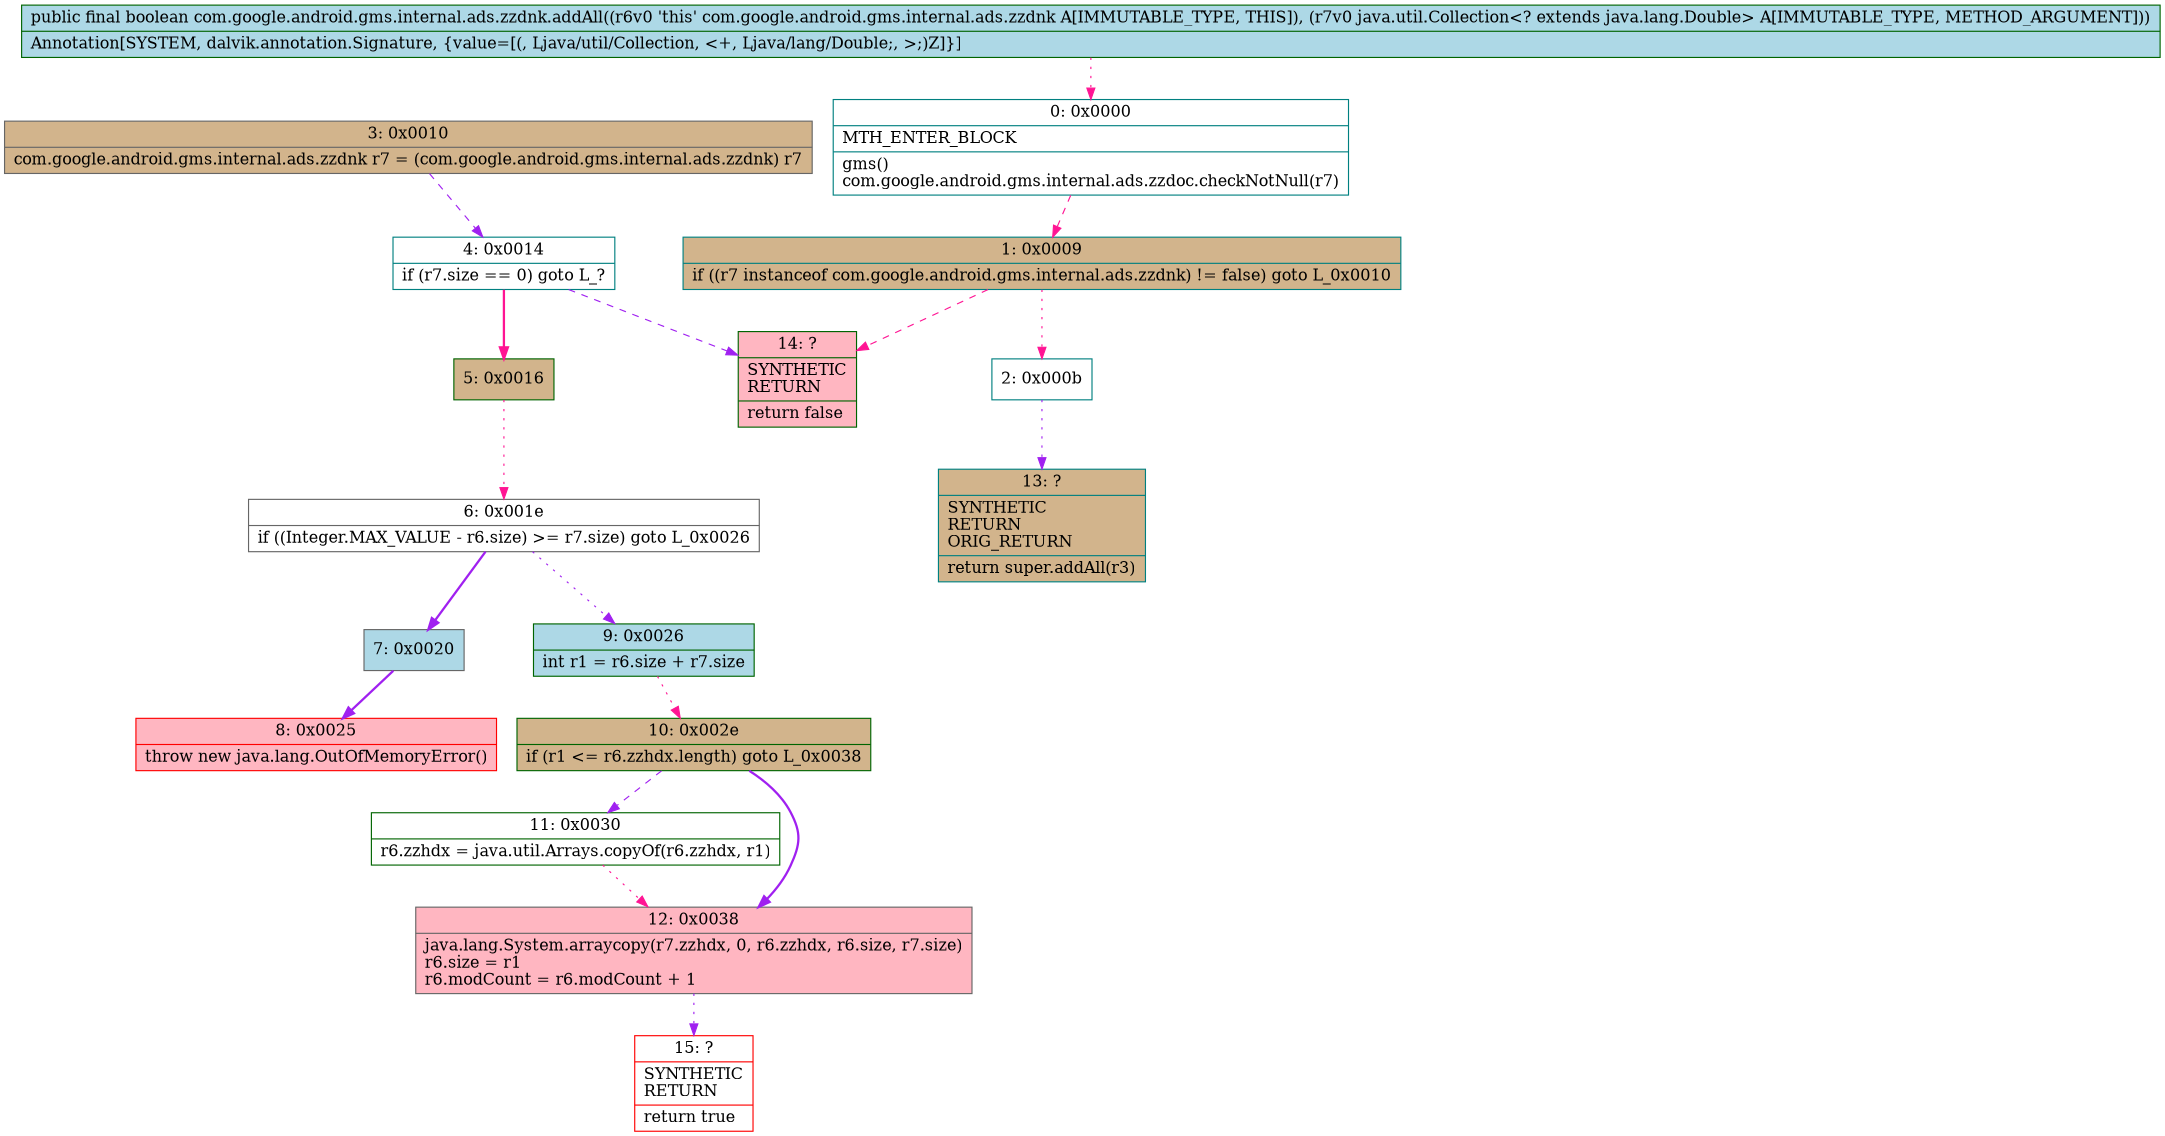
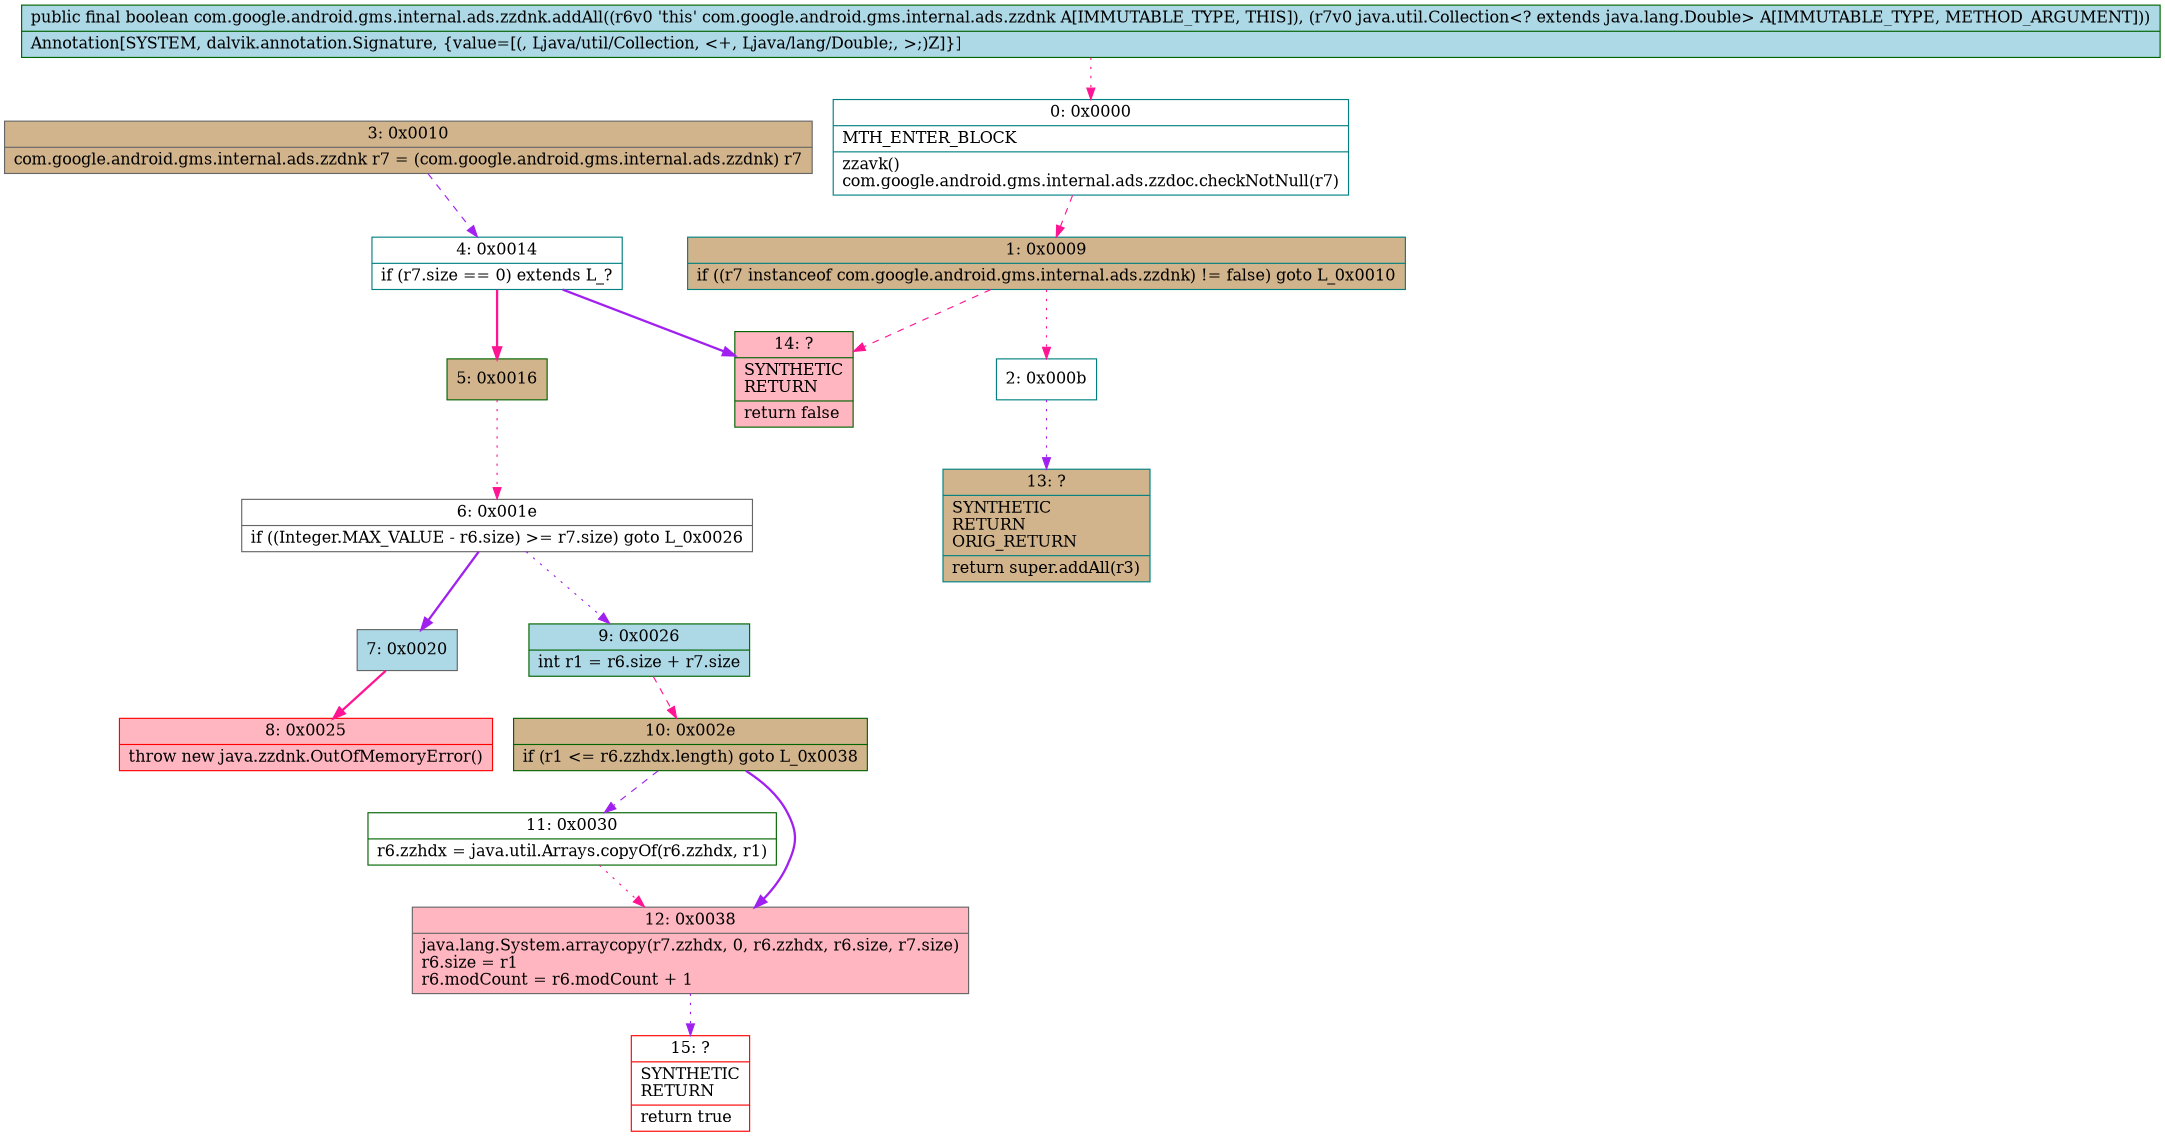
  digraph {
    fontname="DejaVu Serif"
    node [color=darkgreen fillcolor=white fontname="DejaVu Serif" shape=record style=filled]
    edge [color=deeppink fontname="DejaVu Serif" style=dotted]
-   n1 [color=teal label="{0\:\ 0x0000|MTH_ENTER_BLOCK\l|gms()\lcom.google.android.gms.internal.ads.zzdoc.checkNotNull(r7)\l}"]
+   n1 [color=teal label="{0\:\ 0x0000|MTH_ENTER_BLOCK\l|zzavk()\lcom.google.android.gms.internal.ads.zzdoc.checkNotNull(r7)\l}"]
    n2 [color=teal fillcolor=tan label="{1\:\ 0x0009|if ((r7 instanceof com.google.android.gms.internal.ads.zzdnk) != false) goto L_0x0010\l}"]
    n3 [color=teal label="{2\:\ 0x000b}"]
    n4 [fillcolor=lightpink label="{14\:\ ?|SYNTHETIC\lRETURN\l|return false\l}"]
    n5 [color=teal fillcolor=tan label="{13\:\ ?|SYNTHETIC\lRETURN\lORIG_RETURN\l|return super.addAll(r3)\l}"]
    n6 [color=gray40 fillcolor=tan label="{3\:\ 0x0010|com.google.android.gms.internal.ads.zzdnk r7 = (com.google.android.gms.internal.ads.zzdnk) r7\l}"]
-   n7 [color=teal label="{4\:\ 0x0014|if (r7.size == 0) goto L_?\l}"]
+   n7 [color=teal label="{4\:\ 0x0014|if (r7.size == 0) extends L_?\l}"]
    n8 [fillcolor=tan label="{5\:\ 0x0016}"]
    n9 [color=gray40 label="{6\:\ 0x001e|if ((Integer.MAX_VALUE \- r6.size) \>= r7.size) goto L_0x0026\l}"]
    n10 [color=gray40 fillcolor=lightblue label="{7\:\ 0x0020}"]
    n11 [fillcolor=lightblue label="{9\:\ 0x0026|int r1 = r6.size + r7.size\l}"]
-   n12 [color=red fillcolor=lightpink label="{8\:\ 0x0025|throw new java.lang.OutOfMemoryError()\l}"]
+   n12 [color=red fillcolor=lightpink label="{8\:\ 0x0025|throw new java.zzdnk.OutOfMemoryError()\l}"]
    n13 [fillcolor=tan label="{10\:\ 0x002e|if (r1 \<= r6.zzhdx.length) goto L_0x0038\l}"]
    n14 [label="{11\:\ 0x0030|r6.zzhdx = java.util.Arrays.copyOf(r6.zzhdx, r1)\l}"]
    n15 [color=gray40 fillcolor=lightpink label="{12\:\ 0x0038|java.lang.System.arraycopy(r7.zzhdx, 0, r6.zzhdx, r6.size, r7.size)\lr6.size = r1\lr6.modCount = r6.modCount + 1\l}"]
    n16 [color=red label="{15\:\ ?|SYNTHETIC\lRETURN\l|return true\l}"]
    n17 [fillcolor=lightblue label="{public final boolean com.google.android.gms.internal.ads.zzdnk.addAll((r6v0 'this' com.google.android.gms.internal.ads.zzdnk A[IMMUTABLE_TYPE, THIS]), (r7v0 java.util.Collection\<? extends java.lang.Double\> A[IMMUTABLE_TYPE, METHOD_ARGUMENT]))  | Annotation[SYSTEM, dalvik.annotation.Signature, \{value=[(, Ljava\/util\/Collection, \<+, Ljava\/lang\/Double;, \>;)Z]\}]\l}"]
    n1 -> n2 [style=dashed]
    n2 -> n3
    n2 -> n4 [style=dashed]
    n3 -> n5 [color=purple]
    n6 -> n7 [color=purple style=dashed]
-   n7 -> n4 [color=purple style=dashed]
+   n7 -> n4 [color=purple style=bold]
    n7 -> n8 [style=bold]
    n8 -> n9
    n9 -> n10 [color=purple style=bold]
    n9 -> n11 [color=purple]
-   n10 -> n12 [color=purple style=bold]
-   n11 -> n13
+   n10 -> n12 [style=bold]
+   n11 -> n13 [style=dashed]
    n13 -> n14 [color=purple style=dashed]
    n13 -> n15 [color=purple style=bold]
    n14 -> n15
    n15 -> n16 [color=purple]
    n17 -> n1
  }
